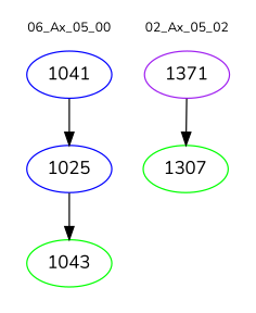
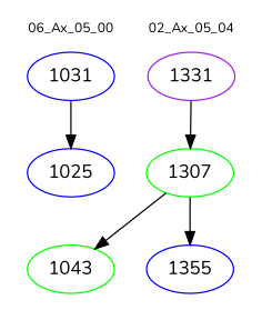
  digraph {
    fontname=Nunito
    node [color=blue fontname=Nunito]
    edge [color=black fontname=Nunito]
-   n1 [label=1041]
+   n1 [label=1031]
    n2 [label=1025]
    n3 [color=green label=1043]
-   n4 [color=purple label=1371]
+   n4 [color=purple label=1331]
    n5 [color=green label=1307]
+   n6 [label=1355]
    subgraph cluster_1 {
      color=white
      fontsize=10
      label="06_Ax_05_00"
      n1
      n2
      n3
    }
    subgraph cluster_2 {
      color=white
      fontsize=10
-     label="02_Ax_05_02"
+     label="02_Ax_05_04"
      n4
      n5
+     n6
    }
    n1 -> n2
-   n2 -> n3
+   n5 -> n3
    n4 -> n5
+   n5 -> n6
  }
